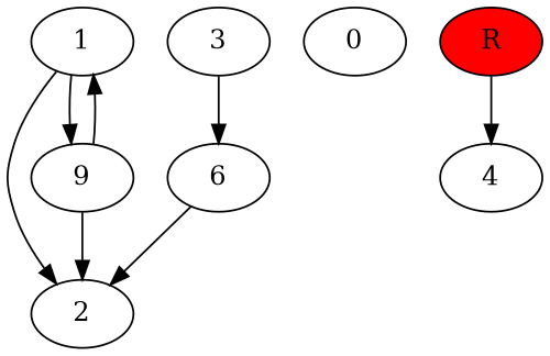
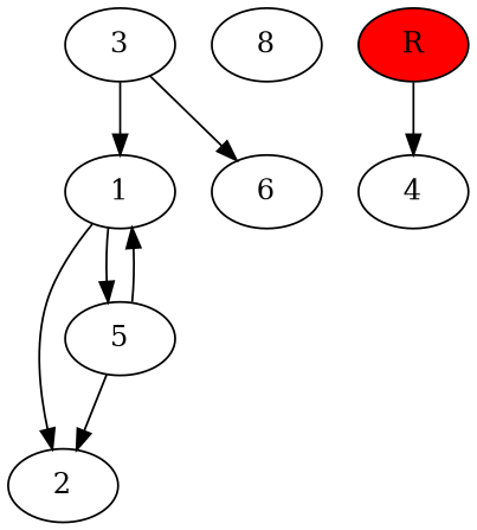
  digraph {
    1
    2
-   5 [label=9]
+   5
    3
    6
-   8 [label=0]
+   8
    R [fillcolor="#ff0000" style=filled]
    4
    1 -> 2
    1 -> 5
    5 -> 1
    5 -> 2
+   3 -> 1
    3 -> 6
-   6 -> 2
    R -> 4
  }
